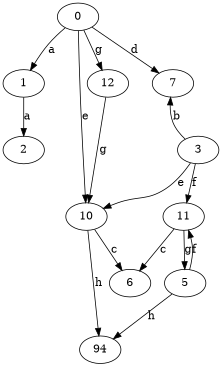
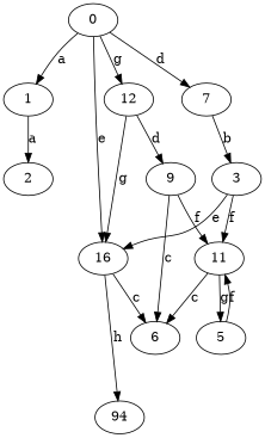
  strict digraph {
    1
    2
    0
    7
-   10
+   10 [label=16]
    12
    3
    n8 [label=94]
    6
+   9
    11
    5
    1 -> 2 [label=a]
    0 -> 1 [label=a]
    0 -> 7 [label=d]
    0 -> 10 [label=e]
    0 -> 12 [label=g]
-   3 -> 7 [label=b]
+   7 -> 3 [label=b]
    10 -> n8 [label=h]
    10 -> 6 [label=c]
    12 -> 10 [label=g]
+   12 -> 9 [label=d]
    3 -> 10 [label=e]
    3 -> 11 [label=f]
+   9 -> 6 [label=c]
+   9 -> 11 [label=f]
    11 -> 6 [label=c]
    11 -> 5 [label=g]
-   5 -> n8 [label=h]
    5 -> 11 [label=f]
  }
